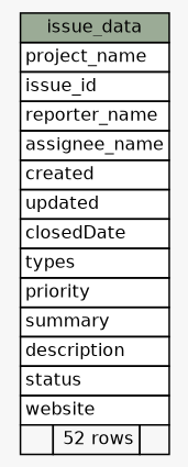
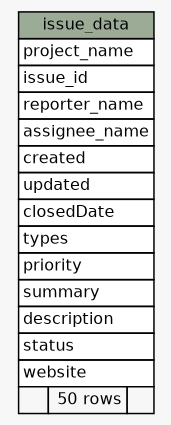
  digraph {
    bgcolor="#f7f7f7"
    fontname=Helvetica
    fontsize=11
    nodesep=0.18
    rankdir=RL
    ranksep=0.46
-   n1 [fontname=Helvetica fontsize=11 label=<     <TABLE BORDER="0" CELLBORDER="1" CELLSPACING="0" BGCOLOR="#ffffff">       <TR><TD COLSPAN="3" BGCOLOR="#9bab96" ALIGN="CENTER">issue_data</TD></TR>       <TR><TD PORT="project_name" COLSPAN="3" ALIGN="LEFT">project_name</TD></TR>       <TR><TD PORT="issue_id" COLSPAN="3" ALIGN="LEFT">issue_id</TD></TR>       <TR><TD PORT="reporter_name" COLSPAN="3" ALIGN="LEFT">reporter_name</TD></TR>       <TR><TD PORT="assignee_name" COLSPAN="3" ALIGN="LEFT">assignee_name</TD></TR>       <TR><TD PORT="created" COLSPAN="3" ALIGN="LEFT">created</TD></TR>       <TR><TD PORT="updated" COLSPAN="3" ALIGN="LEFT">updated</TD></TR>       <TR><TD PORT="closedDate" COLSPAN="3" ALIGN="LEFT">closedDate</TD></TR>       <TR><TD PORT="types" COLSPAN="3" ALIGN="LEFT">types</TD></TR>       <TR><TD PORT="priority" COLSPAN="3" ALIGN="LEFT">priority</TD></TR>       <TR><TD PORT="summary" COLSPAN="3" ALIGN="LEFT">summary</TD></TR>       <TR><TD PORT="description" COLSPAN="3" ALIGN="LEFT">description</TD></TR>       <TR><TD PORT="status" COLSPAN="3" ALIGN="LEFT">status</TD></TR>       <TR><TD PORT="website" COLSPAN="3" ALIGN="LEFT">website</TD></TR>       <TR><TD ALIGN="LEFT" BGCOLOR="#f7f7f7">  </TD><TD ALIGN="RIGHT" BGCOLOR="#f7f7f7">52 rows</TD><TD ALIGN="RIGHT" BGCOLOR="#f7f7f7">  </TD></TR>     </TABLE>> shape=plaintext]
+   n1 [fontname=Helvetica fontsize=11 label=<     <TABLE BORDER="0" CELLBORDER="1" CELLSPACING="0" BGCOLOR="#ffffff">       <TR><TD COLSPAN="3" BGCOLOR="#9bab96" ALIGN="CENTER">issue_data</TD></TR>       <TR><TD PORT="project_name" COLSPAN="3" ALIGN="LEFT">project_name</TD></TR>       <TR><TD PORT="issue_id" COLSPAN="3" ALIGN="LEFT">issue_id</TD></TR>       <TR><TD PORT="reporter_name" COLSPAN="3" ALIGN="LEFT">reporter_name</TD></TR>       <TR><TD PORT="assignee_name" COLSPAN="3" ALIGN="LEFT">assignee_name</TD></TR>       <TR><TD PORT="created" COLSPAN="3" ALIGN="LEFT">created</TD></TR>       <TR><TD PORT="updated" COLSPAN="3" ALIGN="LEFT">updated</TD></TR>       <TR><TD PORT="closedDate" COLSPAN="3" ALIGN="LEFT">closedDate</TD></TR>       <TR><TD PORT="types" COLSPAN="3" ALIGN="LEFT">types</TD></TR>       <TR><TD PORT="priority" COLSPAN="3" ALIGN="LEFT">priority</TD></TR>       <TR><TD PORT="summary" COLSPAN="3" ALIGN="LEFT">summary</TD></TR>       <TR><TD PORT="description" COLSPAN="3" ALIGN="LEFT">description</TD></TR>       <TR><TD PORT="status" COLSPAN="3" ALIGN="LEFT">status</TD></TR>       <TR><TD PORT="website" COLSPAN="3" ALIGN="LEFT">website</TD></TR>       <TR><TD ALIGN="LEFT" BGCOLOR="#f7f7f7">  </TD><TD ALIGN="RIGHT" BGCOLOR="#f7f7f7">50 rows</TD><TD ALIGN="RIGHT" BGCOLOR="#f7f7f7">  </TD></TR>     </TABLE>> shape=plaintext]
  }
